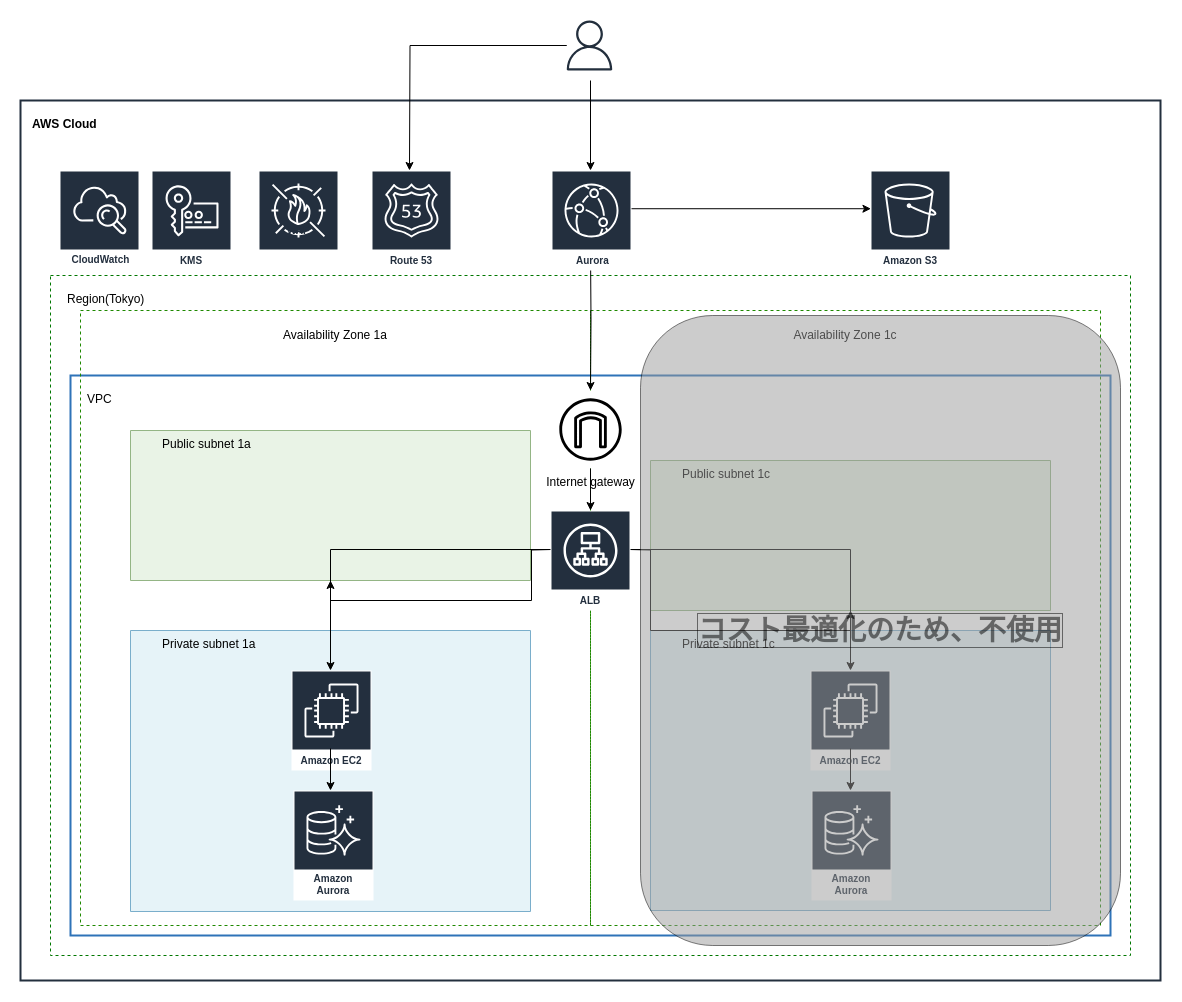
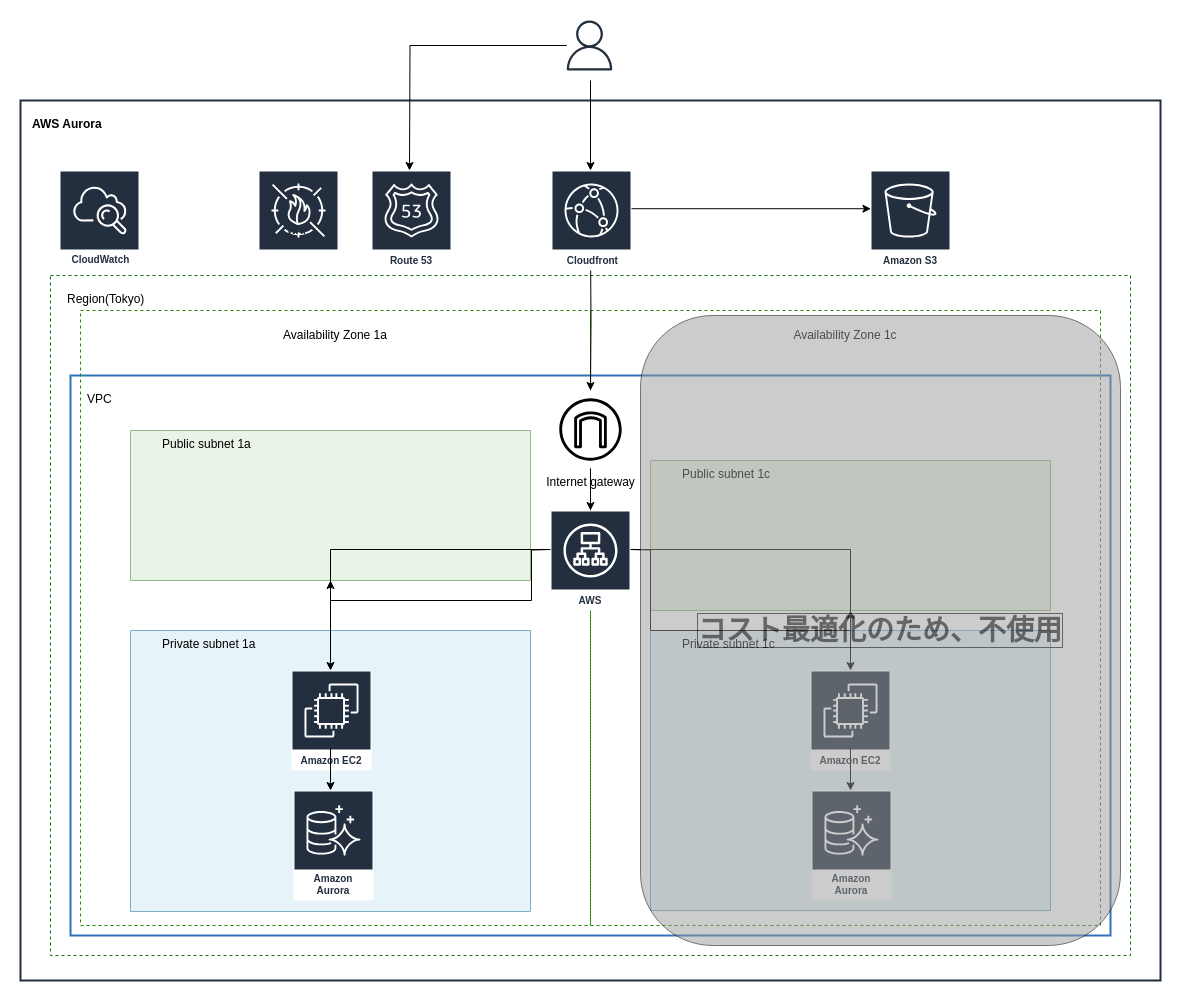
  <mxCell id="0" />
  <mxCell id="1" parent="0" />
- <mxCell id="2" value="AWS Cloud" style="text;html=1;strokeColor=none;fillColor=none;align=left;verticalAlign=top;whiteSpace=wrap;rounded=0;fontSize=12;fontStyle=1" vertex="1" parent="1"><mxGeometry x="30" y="110" width="100" height="30" as="geometry" /></mxCell>
+ <mxCell id="2" value="AWS Aurora" style="text;html=1;strokeColor=none;fillColor=none;align=left;verticalAlign=top;whiteSpace=wrap;rounded=0;fontSize=12;fontStyle=1" vertex="1" parent="1"><mxGeometry x="30" y="110" width="100" height="30" as="geometry" /></mxCell>
  <mxCell id="3" value="" style="rounded=0;whiteSpace=wrap;html=1;dashed=0;strokeColor=#232F3E;strokeWidth=2;fillColor=none;" vertex="1" parent="1"><mxGeometry x="20" y="100" width="1140" height="880" as="geometry" /></mxCell>
  <mxCell id="4" value="Region(Tokyo)" style="text;html=1;strokeColor=none;fillColor=none;align=left;verticalAlign=top;whiteSpace=wrap;rounded=0;fontSize=12;fontStyle=0;image=img/lib/aws4/general/Regions_dark-bg.svg;imageWidth=20;imageHeight=20;" vertex="1" parent="1"><mxGeometry x="65" y="285" width="120" height="30" as="geometry" /></mxCell>
  <mxCell id="5" value="" style="rounded=0;whiteSpace=wrap;html=1;dashed=1;strokeColor=#007700;strokeWidth=1;fillColor=none;" vertex="1" parent="1"><mxGeometry x="50" y="275" width="1080" height="680" as="geometry" /></mxCell>
  <mxCell id="6" value="VPC" style="text;html=1;strokeColor=none;fillColor=none;align=left;verticalAlign=top;whiteSpace=wrap;rounded=0;fontSize=12;fontStyle=0;image=img/lib/aws4/resource-icons/vpc.svg;imageWidth=20;imageHeight=20;" vertex="1" parent="1"><mxGeometry x="85" y="385" width="60" height="30" as="geometry" /></mxCell>
  <mxCell id="7" value="" style="rounded=0;whiteSpace=wrap;html=1;dashed=0;strokeColor=#2E73B8;strokeWidth=2;fillColor=none;" vertex="1" parent="1"><mxGeometry x="70" y="375" width="1040" height="560" as="geometry" /></mxCell>
  <mxCell id="8" value="Availability Zone 1a" style="text;html=1;strokeColor=none;fillColor=none;align=center;verticalAlign=middle;whiteSpace=wrap;rounded=0;fontSize=12;" vertex="1" parent="1"><mxGeometry x="90" y="320" width="490" height="30" as="geometry" /></mxCell>
  <mxCell id="9" value="" style="rounded=0;whiteSpace=wrap;html=1;dashed=1;strokeColor=#1E8900;strokeWidth=1;fillColor=none;" vertex="1" parent="1"><mxGeometry x="80" y="310" width="510" height="615" as="geometry" /></mxCell>
  <mxCell id="10" value="Availability Zone 1c" style="text;html=1;strokeColor=none;fillColor=none;align=center;verticalAlign=middle;whiteSpace=wrap;rounded=0;fontSize=12;" vertex="1" parent="1"><mxGeometry x="600" y="320" width="490" height="30" as="geometry" /></mxCell>
  <mxCell id="11" value="" style="rounded=0;whiteSpace=wrap;html=1;dashed=1;strokeColor=#1E8900;strokeWidth=1;fillColor=none;" vertex="1" parent="1"><mxGeometry x="590" y="310" width="510" height="615" as="geometry" /></mxCell>
  <mxCell id="12" value="Internet gateway" style="shape=mxgraph.aws4.resourceIcon;resIcon=mxgraph.aws4.internet_gateway;html=1;verticalLabelPosition=bottom;verticalAlign=top;align=center;aspect=fixed;pointerEvents=1;fontSize=12;" vertex="1" parent="1"><mxGeometry x="551" y="390" width="78" height="78" as="geometry" /></mxCell>
  <mxCell id="13" value="Public subnet 1a" style="shape=mxgraph.aws4.group;grIcon=mxgraph.aws4.subnet_public;html=1;verticalAlign=top;align=left;spacingLeft=30;fillColor=#E9F3E6;strokeColor=#94B585;fontSize=12;" vertex="1" parent="1"><mxGeometry x="130" y="430" width="400" height="150" as="geometry" /></mxCell>
  <mxCell id="14" value="Public subnet 1c" style="shape=mxgraph.aws4.group;grIcon=mxgraph.aws4.subnet_public;html=1;verticalAlign=top;align=left;spacingLeft=30;fillColor=#E9F3E6;strokeColor=#94B585;fontSize=12;" vertex="1" parent="1"><mxGeometry x="650" y="460" width="400" height="150" as="geometry" /></mxCell>
  <mxCell id="15" value="Private subnet 1a" style="shape=mxgraph.aws4.group;grIcon=mxgraph.aws4.subnet_private;html=1;verticalAlign=top;align=left;spacingLeft=30;fillColor=#E6F3F8;strokeColor=#7AAECB;fontSize=12;" vertex="1" parent="1"><mxGeometry x="130" y="630" width="400" height="281" as="geometry" /></mxCell>
  <mxCell id="16" value="Amazon&#10;Aurora" style="sketch=0;outlineConnect=0;fontColor=#232F3E;gradientColor=none;strokeColor=#ffffff;fillColor=#232F3E;dashed=0;verticalLabelPosition=middle;verticalAlign=bottom;align=center;html=1;whiteSpace=wrap;fontSize=10;fontStyle=1;spacing=3;shape=mxgraph.aws4.productIcon;prIcon=mxgraph.aws4.aurora;" vertex="1" parent="15"><mxGeometry x="163" y="160" width="80" height="110" as="geometry" /></mxCell>
  <mxCell id="17" value="Amazon EC2" style="outlineConnect=0;fontColor=#232F3E;gradientColor=none;strokeColor=#ffffff;fillColor=#232F3E;dashed=0;verticalLabelPosition=middle;verticalAlign=bottom;align=center;html=1;whiteSpace=wrap;fontSize=10;fontStyle=1;spacing=3;shape=mxgraph.aws4.productIcon;prIcon=mxgraph.aws4.ec2;shadow=0;" vertex="1" parent="15"><mxGeometry x="161" y="40" width="80" height="100" as="geometry" /></mxCell>
  <mxCell id="18" value="Private subnet 1c" style="shape=mxgraph.aws4.group;grIcon=mxgraph.aws4.subnet_private;html=1;verticalAlign=top;align=left;spacingLeft=30;fillColor=#E6F3F8;strokeColor=#7AAECB;fontSize=12;" vertex="1" parent="1"><mxGeometry x="650" y="630" width="400" height="280" as="geometry" /></mxCell>
  <mxCell id="19" value="Amazon&#10;Aurora" style="sketch=0;outlineConnect=0;fontColor=#232F3E;gradientColor=none;strokeColor=#ffffff;fillColor=#232F3E;dashed=0;verticalLabelPosition=middle;verticalAlign=bottom;align=center;html=1;whiteSpace=wrap;fontSize=10;fontStyle=1;spacing=3;shape=mxgraph.aws4.productIcon;prIcon=mxgraph.aws4.aurora;" vertex="1" parent="18"><mxGeometry x="161" y="160" width="80" height="110" as="geometry" /></mxCell>
  <mxCell id="20" value="Amazon EC2" style="sketch=0;outlineConnect=0;fontColor=#232F3E;gradientColor=none;strokeColor=#ffffff;fillColor=#232F3E;dashed=0;verticalLabelPosition=middle;verticalAlign=bottom;align=center;html=1;whiteSpace=wrap;fontSize=10;fontStyle=1;spacing=3;shape=mxgraph.aws4.productIcon;prIcon=mxgraph.aws4.ec2;" vertex="1" parent="18"><mxGeometry x="160" y="40" width="80" height="100" as="geometry" /></mxCell>
  <mxCell id="21" style="edgeStyle=orthogonalEdgeStyle;rounded=0;orthogonalLoop=1;jettySize=auto;html=1;entryX=0.5;entryY=0;entryDx=0;entryDy=0;" edge="1" parent="1" source="39"><mxGeometry relative="1" as="geometry"><mxPoint x="550" y="50" as="sourcePoint" /><mxPoint x="409" y="170" as="targetPoint" /></mxGeometry></mxCell>
  <mxCell id="22" style="edgeStyle=orthogonalEdgeStyle;rounded=0;orthogonalLoop=1;jettySize=auto;html=1;entryX=0.5;entryY=0;entryDx=0;entryDy=0;" edge="1" parent="1"><mxGeometry relative="1" as="geometry"><mxPoint x="590" y="80" as="sourcePoint" /><mxPoint x="590" y="170" as="targetPoint" /></mxGeometry></mxCell>
  <mxCell id="23" style="edgeStyle=orthogonalEdgeStyle;rounded=0;orthogonalLoop=1;jettySize=auto;html=1;entryX=0.5;entryY=0;entryDx=0;entryDy=0;" edge="1" parent="1" target="12"><mxGeometry relative="1" as="geometry"><mxPoint x="590" y="248" as="sourcePoint" /></mxGeometry></mxCell>
  <mxCell id="24" style="edgeStyle=orthogonalEdgeStyle;rounded=0;orthogonalLoop=1;jettySize=auto;html=1;entryX=0.5;entryY=0;entryDx=0;entryDy=0;" edge="1" parent="1" source="12"><mxGeometry relative="1" as="geometry"><mxPoint x="590" y="510" as="targetPoint" /></mxGeometry></mxCell>
  <mxCell id="25" style="edgeStyle=orthogonalEdgeStyle;rounded=0;orthogonalLoop=1;jettySize=auto;html=1;entryX=0.5;entryY=1;entryDx=0;entryDy=0;exitX=0;exitY=0.5;exitDx=0;exitDy=0;" edge="1" parent="1" target="13"><mxGeometry relative="1" as="geometry"><mxPoint x="430" y="549" as="targetPoint" /><mxPoint x="551" y="549" as="sourcePoint" /></mxGeometry></mxCell>
  <mxCell id="26" style="edgeStyle=orthogonalEdgeStyle;rounded=0;orthogonalLoop=1;jettySize=auto;html=1;entryX=0.5;entryY=1;entryDx=0;entryDy=0;exitX=1;exitY=0.5;exitDx=0;exitDy=0;" edge="1" parent="1" target="14"><mxGeometry relative="1" as="geometry"><mxPoint x="750" y="549" as="targetPoint" /><mxPoint x="629" y="549" as="sourcePoint" /></mxGeometry></mxCell>
  <mxCell id="27" style="edgeStyle=orthogonalEdgeStyle;rounded=0;orthogonalLoop=1;jettySize=auto;html=1;entryX=0.5;entryY=0;entryDx=0;entryDy=0;" edge="1" parent="1"><mxGeometry relative="1" as="geometry"><mxPoint x="551" y="549" as="sourcePoint" /><mxPoint x="330" y="670" as="targetPoint" /><Array as="points"><mxPoint x="330" y="549" /><mxPoint x="330" y="670" /></Array></mxGeometry></mxCell>
  <mxCell id="28" style="edgeStyle=orthogonalEdgeStyle;rounded=0;orthogonalLoop=1;jettySize=auto;html=1;entryX=0.5;entryY=0;entryDx=0;entryDy=0;" edge="1" parent="1"><mxGeometry relative="1" as="geometry"><mxPoint x="629" y="549" as="sourcePoint" /><mxPoint x="850" y="670" as="targetPoint" /><Array as="points"><mxPoint x="850" y="549" /><mxPoint x="850" y="670" /></Array></mxGeometry></mxCell>
  <mxCell id="29" style="edgeStyle=orthogonalEdgeStyle;rounded=0;orthogonalLoop=1;jettySize=auto;html=1;entryX=0.5;entryY=0;entryDx=0;entryDy=0;" edge="1" parent="1"><mxGeometry relative="1" as="geometry"><mxPoint x="330" y="748" as="sourcePoint" /><mxPoint x="330" y="790" as="targetPoint" /></mxGeometry></mxCell>
  <mxCell id="30" style="edgeStyle=orthogonalEdgeStyle;rounded=0;orthogonalLoop=1;jettySize=auto;html=1;entryX=0.5;entryY=0;entryDx=0;entryDy=0;" edge="1" parent="1"><mxGeometry relative="1" as="geometry"><mxPoint x="850" y="748" as="sourcePoint" /><mxPoint x="850" y="790" as="targetPoint" /></mxGeometry></mxCell>
  <mxCell id="31" value="&lt;font style=&quot;font-size: 28px; color: rgb(0, 0, 0);&quot;&gt;&lt;b&gt;コスト最適化のため、不使用&lt;/b&gt;&lt;/font&gt;" style="rounded=1;whiteSpace=wrap;html=1;fillColor=#999999;noLabel=0;labelBackgroundColor=none;labelBorderColor=default;textOpacity=50;fillStyle=auto;gradientColor=none;opacity=50;" vertex="1" parent="1"><mxGeometry x="640" y="315" width="480" height="630" as="geometry" /></mxCell>
  <mxCell id="32" style="rounded=0;orthogonalLoop=1;jettySize=auto;html=1;" edge="1" parent="1"><mxGeometry relative="1" as="geometry"><mxPoint x="620" y="208.23" as="sourcePoint" /><mxPoint x="870.44" y="208.23" as="targetPoint" /></mxGeometry></mxCell>
  <mxCell id="33" value="&lt;div&gt;&lt;br&gt;&lt;/div&gt;WAF" style="sketch=0;outlineConnect=0;fontColor=#232F3E;gradientColor=none;strokeColor=#ffffff;fillColor=#232F3E;dashed=0;verticalLabelPosition=middle;verticalAlign=bottom;align=center;html=1;whiteSpace=wrap;fontSize=10;fontStyle=1;spacing=3;shape=mxgraph.aws4.productIcon;prIcon=mxgraph.aws4.waf;" vertex="1" parent="1"><mxGeometry x="258" y="170" width="80" height="70" as="geometry" /></mxCell>
- <mxCell id="34" value="KMS" style="sketch=0;outlineConnect=0;fontColor=#232F3E;gradientColor=none;strokeColor=#ffffff;fillColor=#232F3E;dashed=0;verticalLabelPosition=middle;verticalAlign=bottom;align=center;html=1;whiteSpace=wrap;fontSize=10;fontStyle=1;spacing=3;shape=mxgraph.aws4.productIcon;prIcon=mxgraph.aws4.key_management_service;" vertex="1" parent="1"><mxGeometry x="151" y="170" width="80" height="100" as="geometry" /></mxCell>
  <mxCell id="35" value="Route 53" style="sketch=0;outlineConnect=0;fontColor=#232F3E;gradientColor=none;strokeColor=#ffffff;fillColor=#232F3E;dashed=0;verticalLabelPosition=middle;verticalAlign=bottom;align=center;html=1;whiteSpace=wrap;fontSize=10;fontStyle=1;spacing=3;shape=mxgraph.aws4.productIcon;prIcon=mxgraph.aws4.route_53;" vertex="1" parent="1"><mxGeometry x="371" y="170" width="80" height="100" as="geometry" /></mxCell>
- <mxCell id="36" value="&lt;div&gt;&lt;br&gt;&lt;/div&gt;&amp;nbsp;Aurora" style="sketch=0;outlineConnect=0;fontColor=#232F3E;gradientColor=none;strokeColor=#ffffff;fillColor=#232F3E;dashed=0;verticalLabelPosition=middle;verticalAlign=bottom;align=center;html=1;whiteSpace=wrap;fontSize=10;fontStyle=1;spacing=3;shape=mxgraph.aws4.productIcon;prIcon=mxgraph.aws4.cloudfront;" vertex="1" parent="1"><mxGeometry x="551" y="170" width="80" height="100" as="geometry" /></mxCell>
+ <mxCell id="36" value="&lt;div&gt;&lt;br&gt;&lt;/div&gt;&amp;nbsp;Cloudfront" style="sketch=0;outlineConnect=0;fontColor=#232F3E;gradientColor=none;strokeColor=#ffffff;fillColor=#232F3E;dashed=0;verticalLabelPosition=middle;verticalAlign=bottom;align=center;html=1;whiteSpace=wrap;fontSize=10;fontStyle=1;spacing=3;shape=mxgraph.aws4.productIcon;prIcon=mxgraph.aws4.cloudfront;" vertex="1" parent="1"><mxGeometry x="551" y="170" width="80" height="100" as="geometry" /></mxCell>
  <mxCell id="37" value="Amazon S3" style="sketch=0;outlineConnect=0;fontColor=#232F3E;gradientColor=none;strokeColor=#ffffff;fillColor=#232F3E;dashed=0;verticalLabelPosition=middle;verticalAlign=bottom;align=center;html=1;whiteSpace=wrap;fontSize=10;fontStyle=1;spacing=3;shape=mxgraph.aws4.productIcon;prIcon=mxgraph.aws4.s3;" vertex="1" parent="1"><mxGeometry x="870" y="170" width="80" height="100" as="geometry" /></mxCell>
- <mxCell id="38" value="ALB" style="sketch=0;outlineConnect=0;fontColor=#232F3E;gradientColor=none;strokeColor=#ffffff;fillColor=#232F3E;dashed=0;verticalLabelPosition=middle;verticalAlign=bottom;align=center;html=1;whiteSpace=wrap;fontSize=10;fontStyle=1;spacing=3;shape=mxgraph.aws4.productIcon;prIcon=mxgraph.aws4.application_load_balancer;" vertex="1" parent="1"><mxGeometry x="550" y="510" width="80" height="100" as="geometry" /></mxCell>
+ <mxCell id="38" value="AWS" style="sketch=0;outlineConnect=0;fontColor=#232F3E;gradientColor=none;strokeColor=#ffffff;fillColor=#232F3E;dashed=0;verticalLabelPosition=middle;verticalAlign=bottom;align=center;html=1;whiteSpace=wrap;fontSize=10;fontStyle=1;spacing=3;shape=mxgraph.aws4.productIcon;prIcon=mxgraph.aws4.application_load_balancer;" vertex="1" parent="1"><mxGeometry x="550" y="510" width="80" height="100" as="geometry" /></mxCell>
  <mxCell id="39" value="" style="sketch=0;outlineConnect=0;fontColor=#232F3E;gradientColor=none;fillColor=#232F3D;strokeColor=none;dashed=0;verticalLabelPosition=bottom;verticalAlign=top;align=center;html=1;fontSize=12;fontStyle=0;aspect=fixed;pointerEvents=1;shape=mxgraph.aws4.user;" vertex="1" parent="1"><mxGeometry x="564" width="50" height="50" as="geometry" y="20" /></mxCell>
  <mxCell id="40" value="&lt;div&gt;&lt;br&gt;&lt;/div&gt;&amp;nbsp;CloudWatch" style="sketch=0;outlineConnect=0;fontColor=#232F3E;gradientColor=none;strokeColor=#ffffff;fillColor=#232F3E;dashed=0;verticalLabelPosition=middle;verticalAlign=bottom;align=center;html=1;whiteSpace=wrap;fontSize=10;fontStyle=1;spacing=3;shape=mxgraph.aws4.productIcon;prIcon=mxgraph.aws4.cloudwatch;" vertex="1" parent="1"><mxGeometry x="59" y="170" width="80" height="99" as="geometry" /></mxCell>
